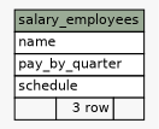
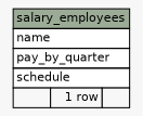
  digraph {
    bgcolor="#f7f7f7"
    fontname=Helvetica
    fontsize=11
    nodesep=0.18
    rankdir=RL
    ranksep=0.46
-   n1 [fontname=Helvetica fontsize=11 label=<     <TABLE BORDER="0" CELLBORDER="1" CELLSPACING="0" BGCOLOR="#ffffff">       <TR><TD COLSPAN="3" BGCOLOR="#9bab96" ALIGN="CENTER">salary_employees</TD></TR>       <TR><TD PORT="name" COLSPAN="3" ALIGN="LEFT">name</TD></TR>       <TR><TD PORT="pay_by_quarter" COLSPAN="3" ALIGN="LEFT">pay_by_quarter</TD></TR>       <TR><TD PORT="schedule" COLSPAN="3" ALIGN="LEFT">schedule</TD></TR>       <TR><TD ALIGN="LEFT" BGCOLOR="#f7f7f7">  </TD><TD ALIGN="RIGHT" BGCOLOR="#f7f7f7">3 row</TD><TD ALIGN="RIGHT" BGCOLOR="#f7f7f7">  </TD></TR>     </TABLE>> shape=plaintext]
+   n1 [fontname=Helvetica fontsize=11 label=<     <TABLE BORDER="0" CELLBORDER="1" CELLSPACING="0" BGCOLOR="#ffffff">       <TR><TD COLSPAN="3" BGCOLOR="#9bab96" ALIGN="CENTER">salary_employees</TD></TR>       <TR><TD PORT="name" COLSPAN="3" ALIGN="LEFT">name</TD></TR>       <TR><TD PORT="pay_by_quarter" COLSPAN="3" ALIGN="LEFT">pay_by_quarter</TD></TR>       <TR><TD PORT="schedule" COLSPAN="3" ALIGN="LEFT">schedule</TD></TR>       <TR><TD ALIGN="LEFT" BGCOLOR="#f7f7f7">  </TD><TD ALIGN="RIGHT" BGCOLOR="#f7f7f7">1 row</TD><TD ALIGN="RIGHT" BGCOLOR="#f7f7f7">  </TD></TR>     </TABLE>> shape=plaintext]
  }
